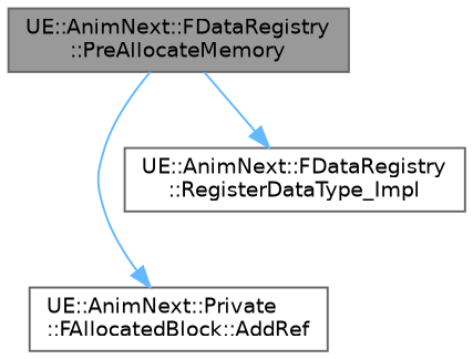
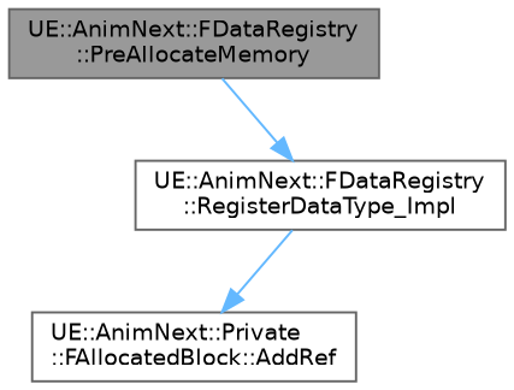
  digraph {
    rankdir=TB
    node [color=grey40 fillcolor=white fontname=Helvetica fontsize=10 shape=box style=filled]
    edge [color=steelblue1 fontname=Helvetica fontsize=10 labelfontname=Helvetica labelfontsize=10 style=solid]
    n1 [color=gray40 fillcolor=grey60 fontcolor=black height=0.2 label="UE::AnimNext::FDataRegistry\l::PreAllocateMemory" width=0.4]
    n2 [height=0.2 label="UE::AnimNext::Private\l::FAllocatedBlock::AddRef" width=0.4]
    n3 [height=0.2 label="UE::AnimNext::FDataRegistry\l::RegisterDataType_Impl" width=0.4]
-   n1 -> n2
+   n3 -> n2
    n1 -> n3
  }
